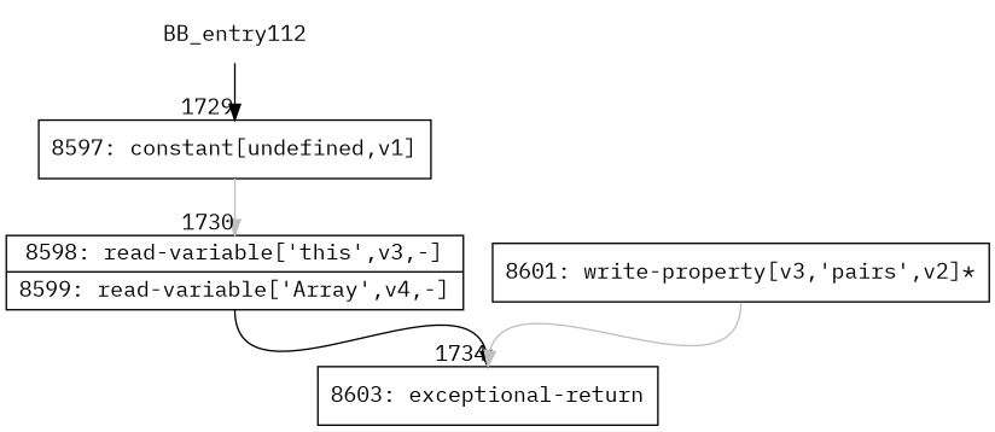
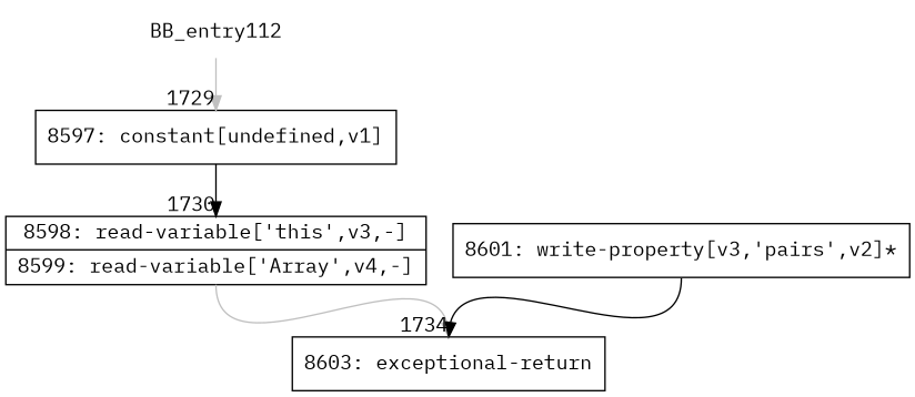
  digraph {
    fontname="IBM Plex Mono"
    rankdir=TD
    node [fontname="IBM Plex Mono" shape=record]
    edge [fontname="IBM Plex Mono" headport=n tailport=s]
    n1 [label=BB_entry112 shape=none]
    n2 [label="{8597: constant[undefined,v1]}"]
    n3 [label="{8598: read-variable['this',v3,-]|8599: read-variable['Array',v4,-]}"]
    n4 [label="{8603: exceptional-return}"]
    n5 [label="{8601: write-property[v3,'pairs',v2]*}"]
-   n1 -> n2 [headlabel="    1729"]
-   n2 -> n3 [headlabel="      1730" color=gray]
-   n3 -> n4 [color=black headlabel="      1734"]
-   n5 -> n4 [color=gray]
+   n1 -> n2 [headlabel="    1729" color=gray]
+   n2 -> n3 [headlabel="      1730"]
+   n3 -> n4 [color=gray headlabel="      1734"]
+   n5 -> n4 [color=black]
  }
